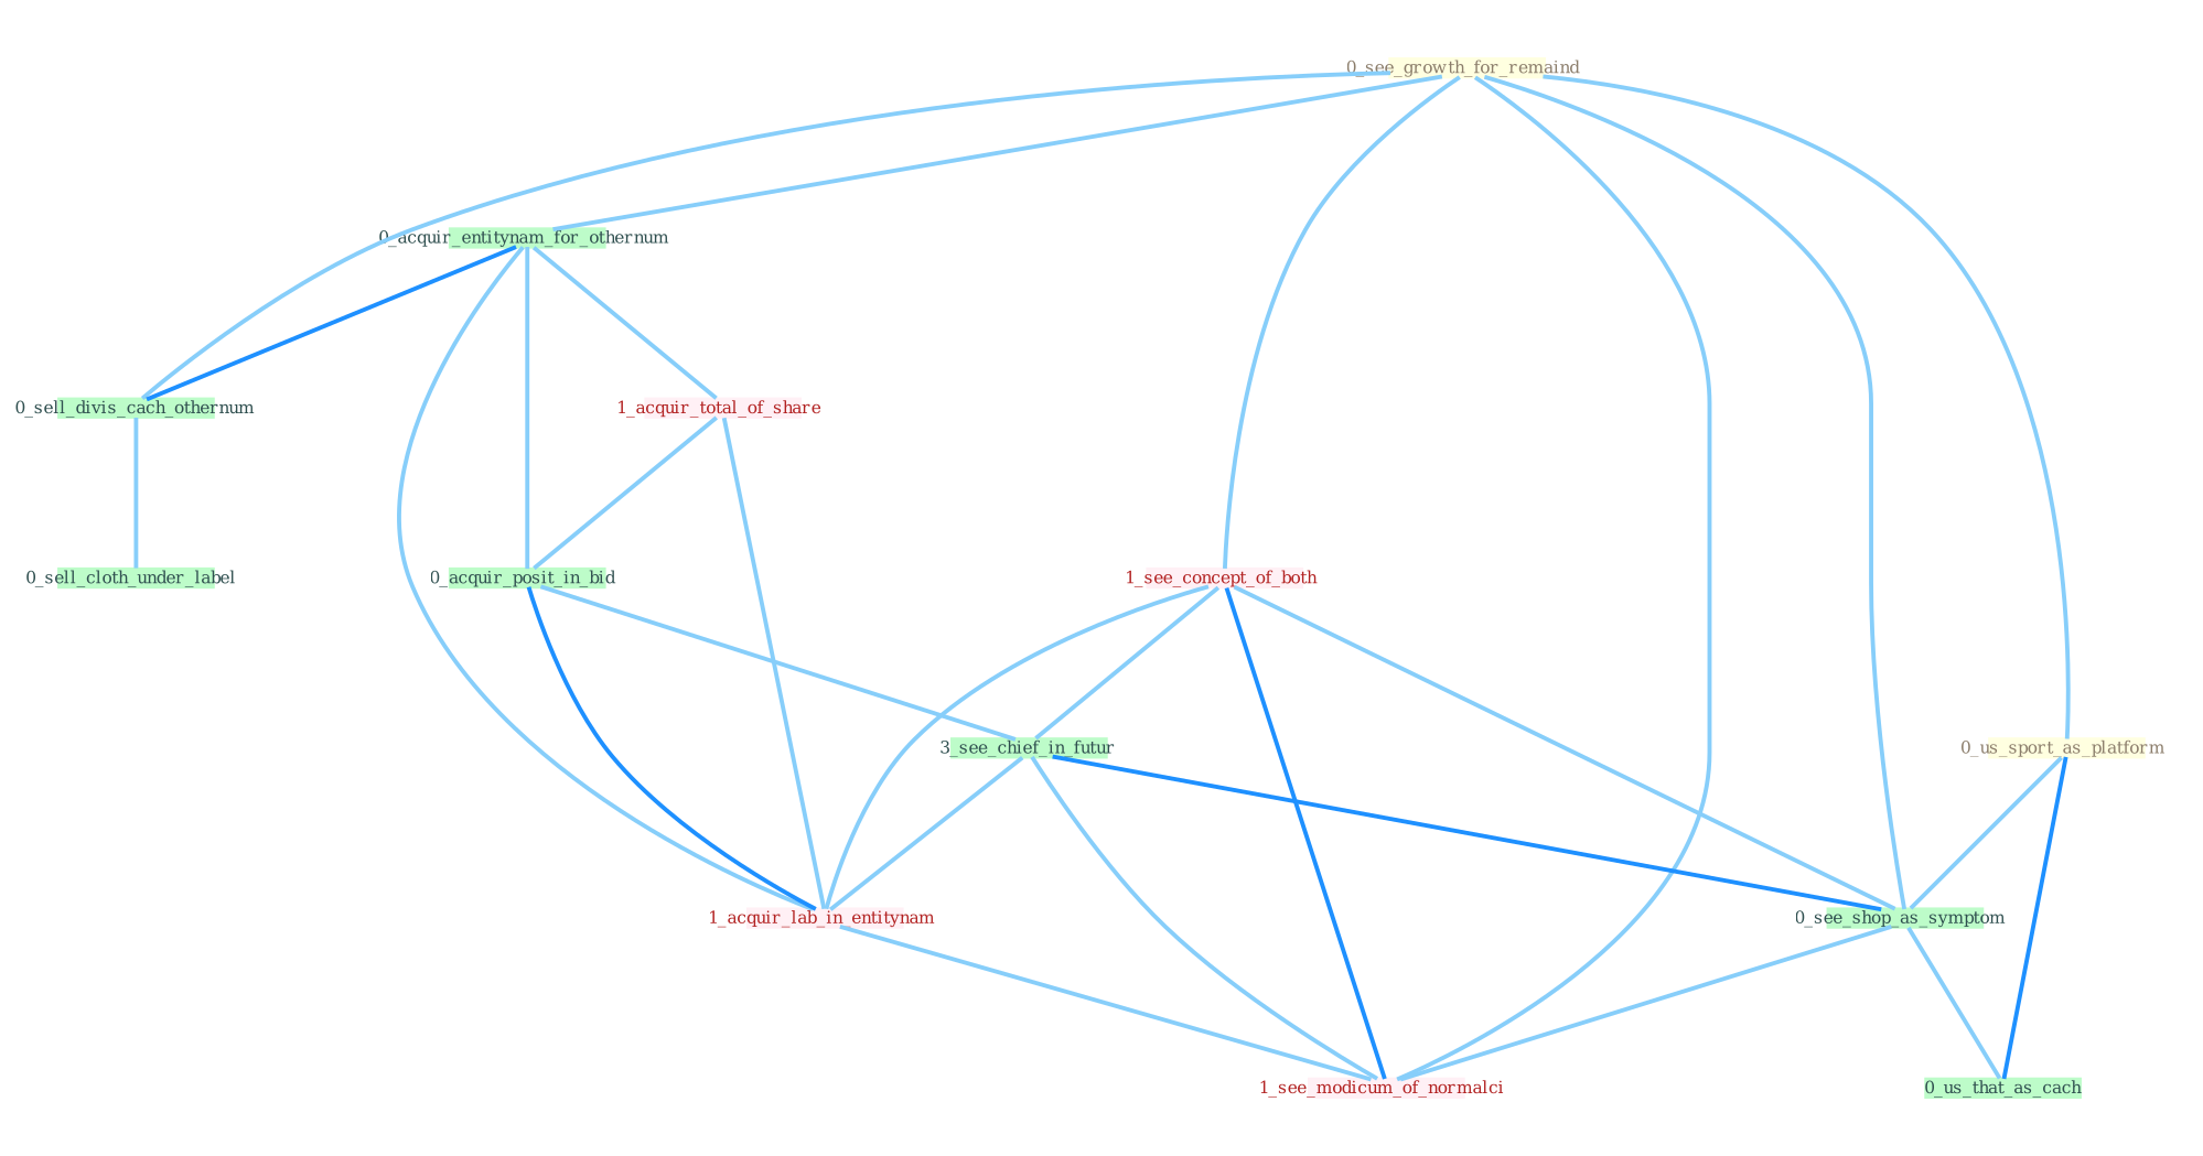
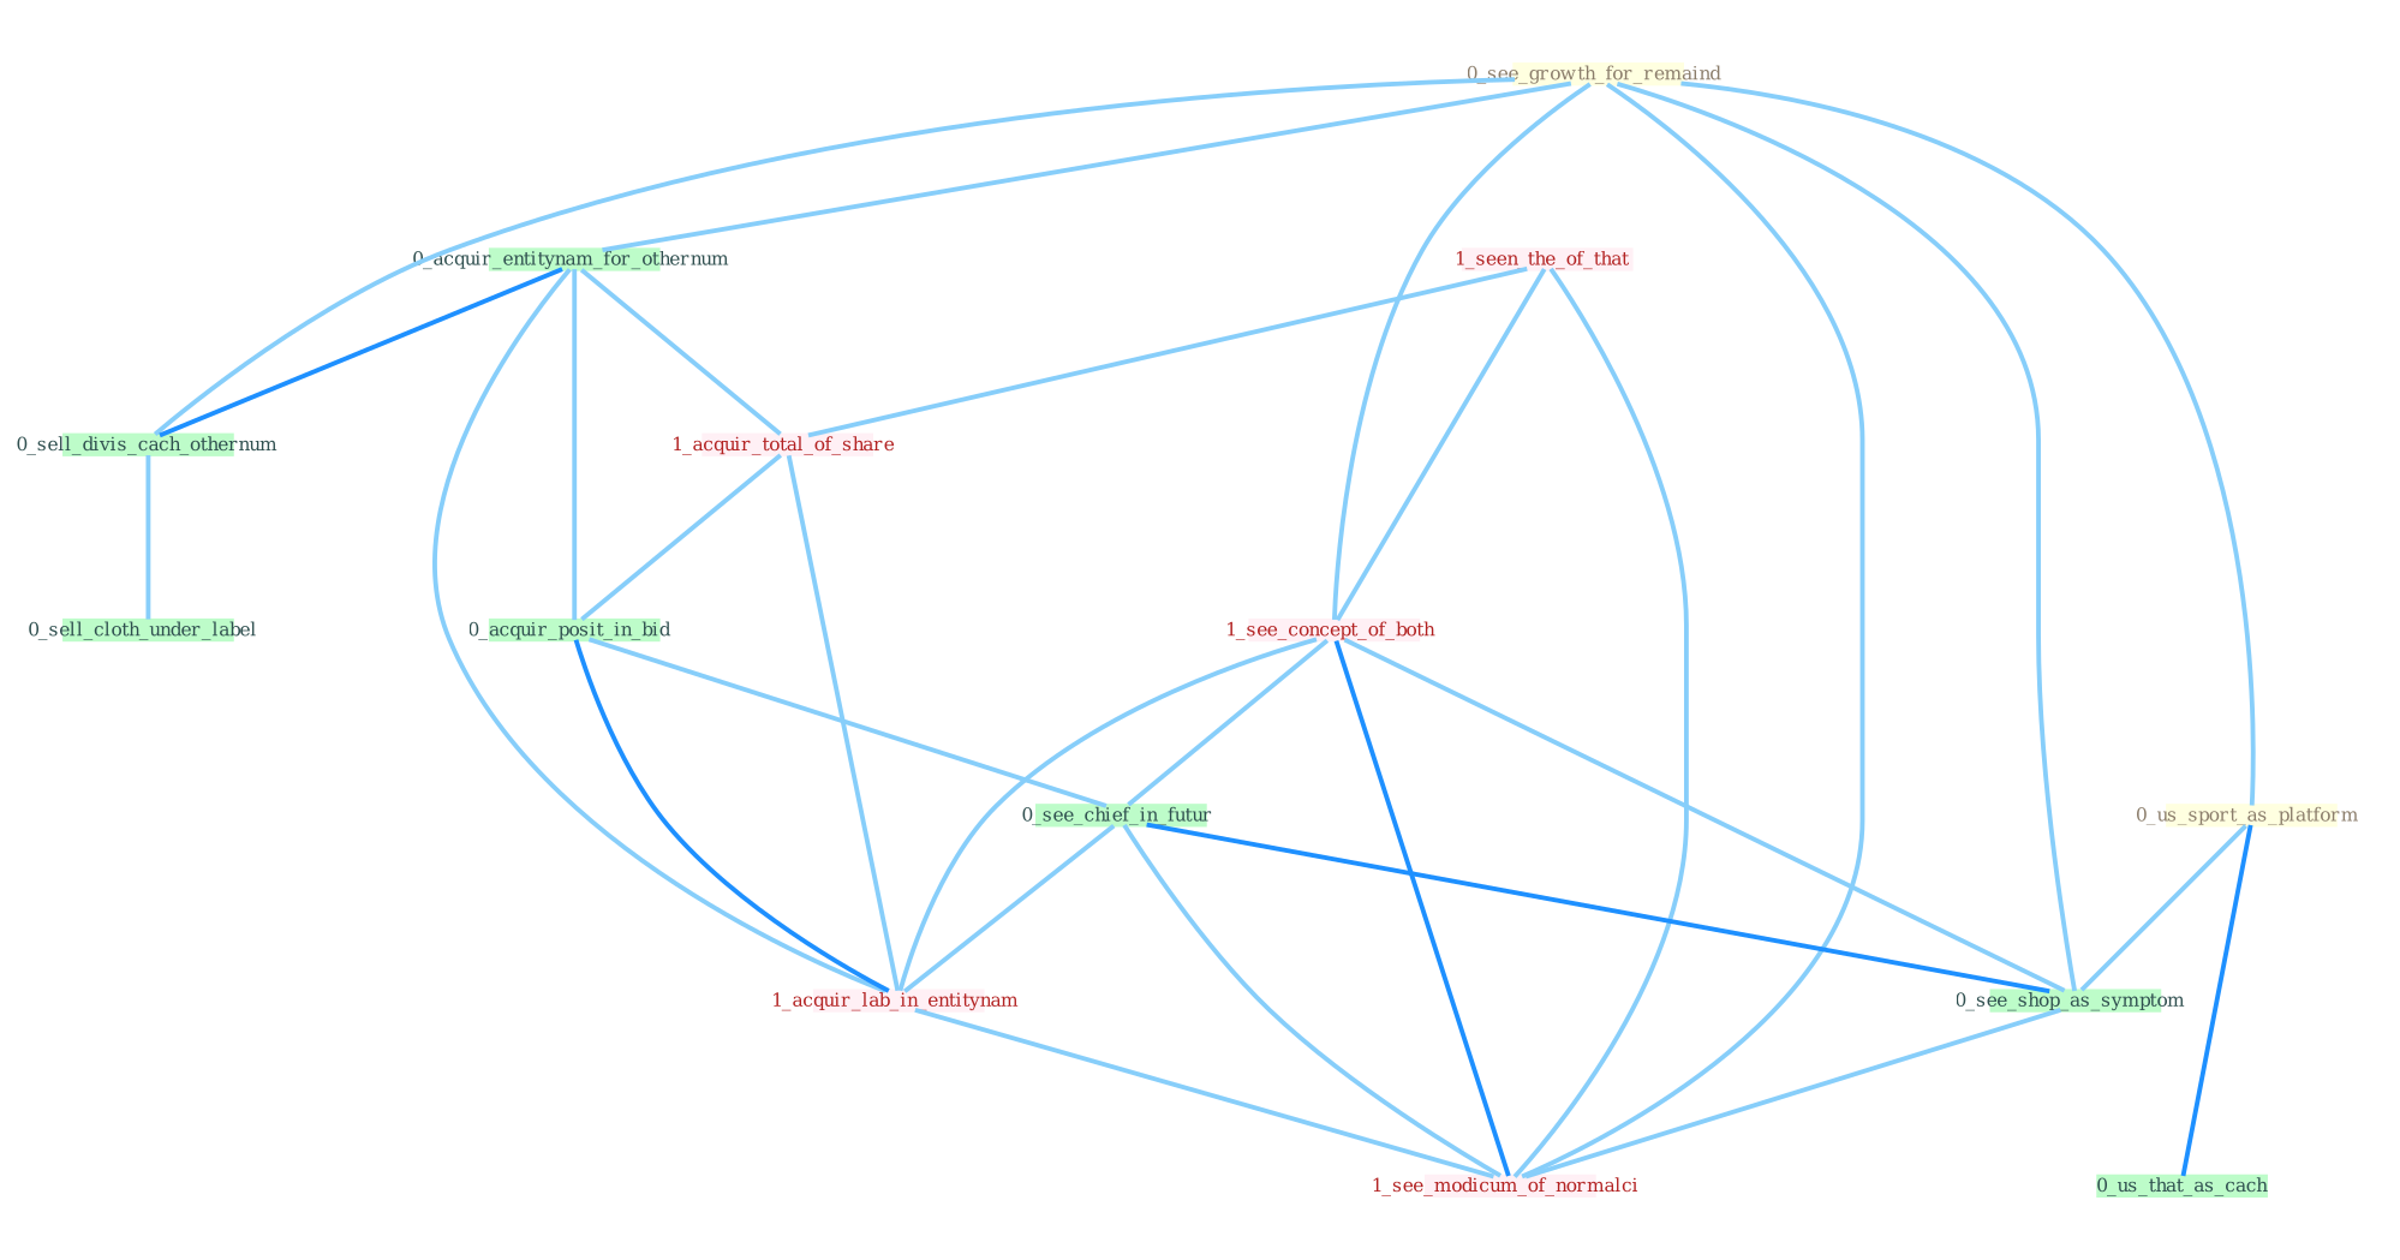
  graph {
    node [color="#BDFCC9" fixedsize=true fontcolor="#2f4f4f" fontsize=4 shape=polygon style=filled]
    edge [color="#87cefa" w=1]
    "0_see_growth_for_remaind " [color="#ffffe0" fontcolor="#8b7d6b" height=.06 width=.5]
    "0_us_sport_as_platform " [color="#ffffe0" fontcolor="#8b7d6b" height=.06 width=.5]
+   "1_seen_the_of_that " [color="#fff0f5" fontcolor="#b22222" height=.06 width=.5]
    "1_acquir_total_of_share " [color="#fff0f5" fontcolor="#b22222" height=.06 width=.5]
    "1_see_concept_of_both " [color="#fff0f5" fontcolor="#b22222" height=.06 width=.5]
    "1_acquir_lab_in_entitynam " [color="#fff0f5" fontcolor="#b22222" height=.06 width=.5]
    "1_see_modicum_of_normalci " [color="#fff0f5" fontcolor="#b22222" height=.06 width=.5]
    "0_acquir_entitynam_for_othernum " [height=.06 width=.5]
    n9 [height=.06 label="0_sell_divis_cach_othernum" width=.5]
    "0_see_shop_as_symptom " [height=.06 width=.5]
    n11 [height=.06 label="0_us_that_as_cach" width=.5]
    "0_acquir_posit_in_bid " [height=.06 width=.5]
-   "0_see_chief_in_futur " [height=.06 width=.5 label="3_see_chief_in_futur"]
+   "0_see_chief_in_futur " [height=.06 width=.5]
    "0_sell_cloth_under_label " [height=.06 width=.5]
    subgraph sub_1 {
      "0_see_growth_for_remaind "
      "0_us_sport_as_platform "
    }
    subgraph sub_2 {
+     "1_seen_the_of_that "
      "1_acquir_total_of_share "
      "1_see_concept_of_both "
      "1_acquir_lab_in_entitynam "
      "1_see_modicum_of_normalci "
    }
    "0_see_growth_for_remaind " -- "0_us_sport_as_platform "
    "0_see_growth_for_remaind " -- "1_see_concept_of_both "
    "0_see_growth_for_remaind " -- "1_see_modicum_of_normalci "
    "0_see_growth_for_remaind " -- "0_acquir_entitynam_for_othernum "
    "0_see_growth_for_remaind " -- n9
    "0_see_growth_for_remaind " -- "0_see_shop_as_symptom "
    "0_us_sport_as_platform " -- "0_see_shop_as_symptom "
    "0_us_sport_as_platform " -- n11 [color="#1e90ff" w=2]
+   "1_seen_the_of_that " -- "1_acquir_total_of_share "
+   "1_seen_the_of_that " -- "1_see_concept_of_both "
+   "1_seen_the_of_that " -- "1_see_modicum_of_normalci "
    "1_acquir_total_of_share " -- "1_acquir_lab_in_entitynam "
    "1_acquir_total_of_share " -- "0_acquir_posit_in_bid "
    "1_see_concept_of_both " -- "1_see_modicum_of_normalci " [color="#1e90ff" w=2]
    "1_see_concept_of_both " -- "0_see_shop_as_symptom "
    "1_see_concept_of_both " -- "0_see_chief_in_futur "
    "1_acquir_lab_in_entitynam " -- "1_see_concept_of_both "
    "1_acquir_lab_in_entitynam " -- "1_see_modicum_of_normalci "
    "0_acquir_entitynam_for_othernum " -- "1_acquir_total_of_share "
    "0_acquir_entitynam_for_othernum " -- "1_acquir_lab_in_entitynam "
    "0_acquir_entitynam_for_othernum " -- n9 [color="#1e90ff" w=2]
    "0_acquir_entitynam_for_othernum " -- "0_acquir_posit_in_bid "
    n9 -- "0_sell_cloth_under_label "
    "0_see_shop_as_symptom " -- "1_see_modicum_of_normalci "
-   "0_see_shop_as_symptom " -- n11
    "0_acquir_posit_in_bid " -- "1_acquir_lab_in_entitynam " [color="#1e90ff" w=2]
    "0_acquir_posit_in_bid " -- "0_see_chief_in_futur "
    "0_see_chief_in_futur " -- "1_acquir_lab_in_entitynam "
    "0_see_chief_in_futur " -- "1_see_modicum_of_normalci "
    "0_see_chief_in_futur " -- "0_see_shop_as_symptom " [color="#1e90ff"]
  }
